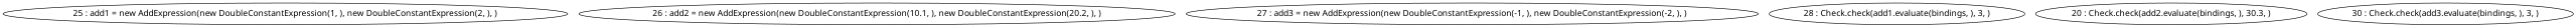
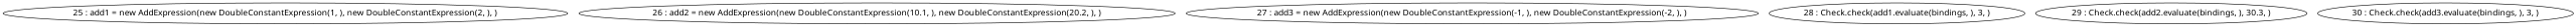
  digraph {
    fontname="Noto Sans"
    node [fontname="Noto Sans"]
    "25 : add1 = new AddExpression(new DoubleConstantExpression(1, ), new DoubleConstantExpression(2, ), )"
    "26 : add2 = new AddExpression(new DoubleConstantExpression(10.1, ), new DoubleConstantExpression(20.2, ), )"
    "27 : add3 = new AddExpression(new DoubleConstantExpression(-1, ), new DoubleConstantExpression(-2, ), )"
    "28 : Check.check(add1.evaluate(bindings, ), 3, )"
-   "29 : Check.check(add2.evaluate(bindings, ), 30.3, )" [label="20 : Check.check(add2.evaluate(bindings, ), 30.3, )"]
+   "29 : Check.check(add2.evaluate(bindings, ), 30.3, )"
    "30 : Check.check(add3.evaluate(bindings, ), 3, )"
  }
